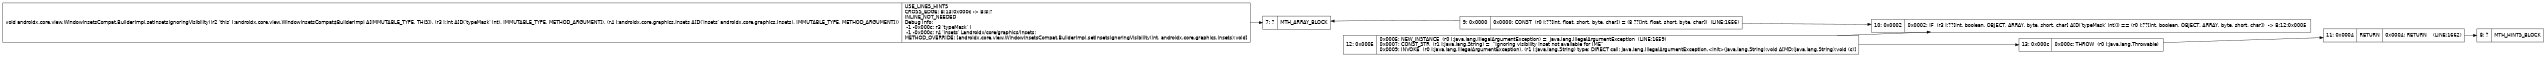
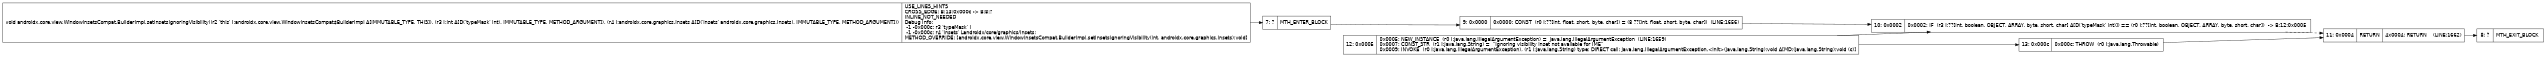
  digraph {
    fontname="DejaVu Sans"
    rankdir=LR
    node [fontname="DejaVu Sans" shape=record]
    edge [fontname="DejaVu Sans"]
-   n1 [label="{7\:\ ?|MTH_ARRAY_BLOCK\l}"]
+   n1 [label="{7\:\ ?|MTH_ENTER_BLOCK\l}"]
    n2 [label="{9\:\ 0x0000|0x0000: CONST  (r0 I:??[int, float, short, byte, char]) = (8 ??[int, float, short, byte, char])  (LINE:1656)\l}"]
    n3 [label="{10\:\ 0x0002|0x0002: IF  (r3 I:??[int, boolean, OBJECT, ARRAY, byte, short, char] A[D('typeMask' int)]) == (r0 I:??[int, boolean, OBJECT, ARRAY, byte, short, char])  \-\> B:12:0x0005 \l}"]
-   n4 [label="{11\:\ 0x0004|RETURN\l|0x0004: RETURN    (LINE:1662)\l}"]
-   n5 [label="{8\:\ ?|MTH_HINTS_BLOCK\l}"]
+   n4 [label="{11\:\ 0x0004|RETURN\l|4x0004: RETURN    (LINE:1662)\l}"]
+   n5 [label="{8\:\ ?|MTH_EXIT_BLOCK\l}"]
    n6 [label="{12\:\ 0x0005|0x0005: NEW_INSTANCE  (r0 I:java.lang.IllegalArgumentException) =  java.lang.IllegalArgumentException  (LINE:1659)\l0x0007: CONST_STR  (r1 I:java.lang.String) =  \"Ignoring visibility inset not available for IME\" \l0x0009: INVOKE  (r0 I:java.lang.IllegalArgumentException), (r1 I:java.lang.String) type: DIRECT call: java.lang.IllegalArgumentException.\<init\>(java.lang.String):void A[MD:(java.lang.String):void (c)]\l}"]
    n7 [label="{13\:\ 0x000c|0x000c: THROW  (r0 I:java.lang.Throwable) \l}"]
    n8 [label="{void androidx.core.view.WindowInsetsCompat.BuilderImpl.setInsetsIgnoringVisibility((r2 'this' I:androidx.core.view.WindowInsetsCompat$BuilderImpl A[IMMUTABLE_TYPE, THIS]), (r3 I:int A[D('typeMask' int), IMMUTABLE_TYPE, METHOD_ARGUMENT]), (r4 I:androidx.core.graphics.Insets A[D('insets' androidx.core.graphics.Insets), IMMUTABLE_TYPE, METHOD_ARGUMENT]))  | USE_LINES_HINTS\lCROSS_EDGE: B:13:0x000c \-\> B:8:?\lINLINE_NOT_NEEDED\lDebug Info:\l  \-1 \-0x000c: r3 'typeMask' I\l  \-1 \-0x000c: r4 'insets' Landroidx\/core\/graphics\/Insets;\lMETHOD_OVERRIDE: [androidx.core.view.WindowInsetsCompat.BuilderImpl.setInsetsIgnoringVisibility(int, androidx.core.graphics.Insets):void]\l}"]
-   n2 -> n1
+   n1 -> n2
    n2 -> n3
+   n3 -> n4 [style=dashed]
    n4 -> n5
    n6 -> n3
    n6 -> n7
    n7 -> n4
    n8 -> n1
  }
